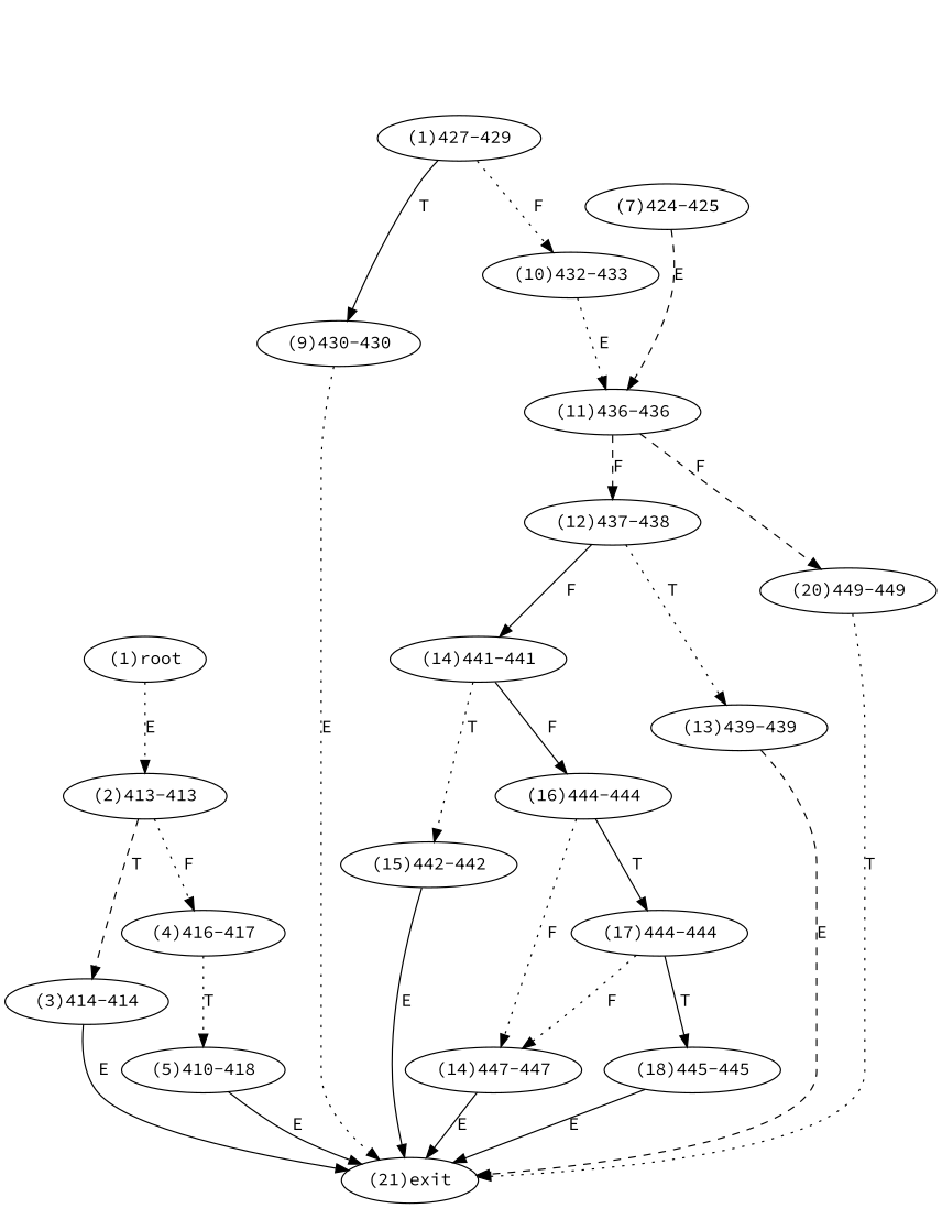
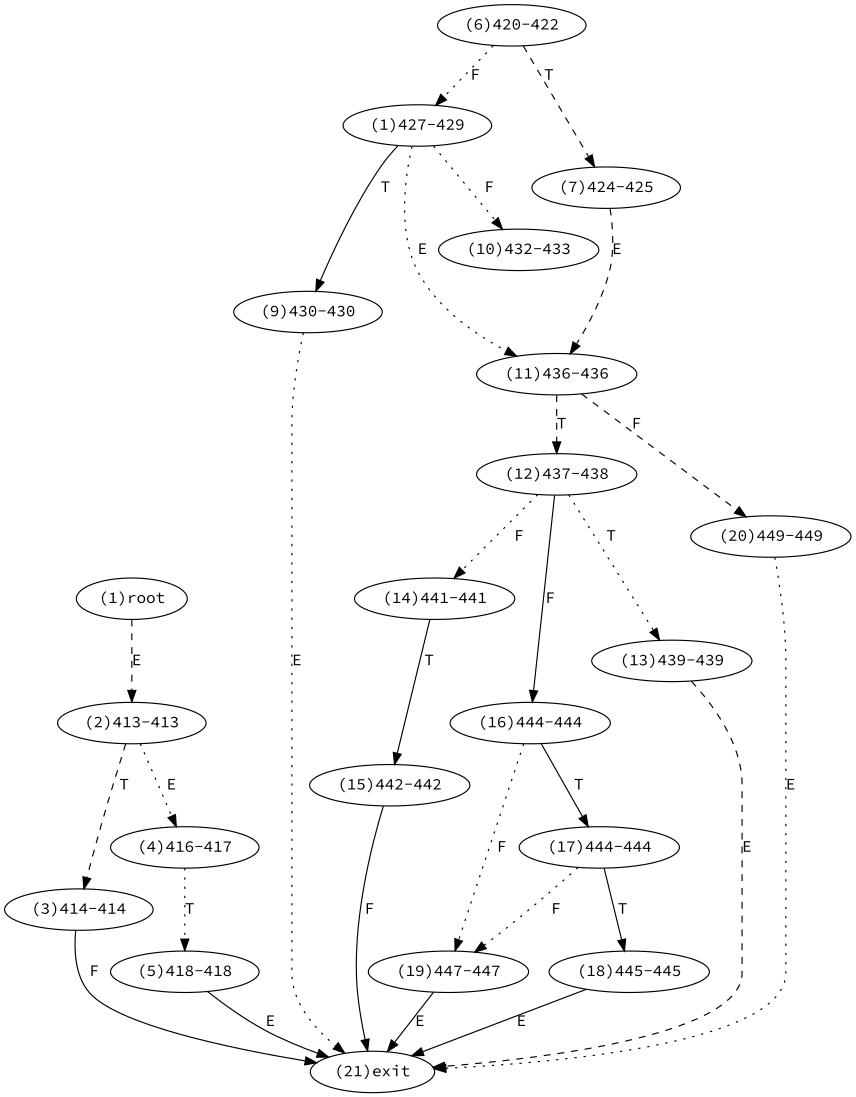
  digraph {
    fontname="Source Code Pro"
    node [fontname="Source Code Pro"]
    edge [fontname="Source Code Pro" style=dotted]
    n1 [label="(1)root"]
    n2 [label="(2)413-413"]
    n3 [label="(3)414-414"]
    n4 [label="(4)416-417"]
    n5 [label="(21)exit"]
-   n6 [label="(5)410-418"]
+   n6 [label="(5)418-418"]
+   n7 [label="(6)420-422"]
    n8 [label="(7)424-425"]
    n9 [label="(1)427-429"]
    n10 [label="(11)436-436"]
    n11 [label="(9)430-430"]
    n12 [label="(10)432-433"]
    n13 [label="(12)437-438"]
    n14 [label="(20)449-449"]
    n15 [label="(13)439-439"]
    n16 [label="(14)441-441"]
    n17 [label="(15)442-442"]
    n18 [label="(16)444-444"]
    n19 [label="(17)444-444"]
-   n20 [label="(14)447-447"]
+   n20 [label="(19)447-447"]
    n21 [label="(18)445-445"]
-   n1 -> n2 [label=E]
+   n1 -> n2 [label=E style=dashed]
    n2 -> n3 [label=T style=dashed]
-   n2 -> n4 [label=F]
-   n3 -> n5 [label=E style=solid]
+   n2 -> n4 [label=E]
+   n3 -> n5 [label=F style=solid]
    n4 -> n6 [label=T]
    n6 -> n5 [label=E style=solid]
+   n7 -> n8 [label=T style=dashed]
+   n7 -> n9 [label=F]
    n8 -> n10 [label=E style=dashed]
    n9 -> n11 [label=T style=solid]
    n9 -> n12 [label=F]
-   n10 -> n13 [label=F style=dashed]
+   n10 -> n13 [label=T style=dashed]
    n10 -> n14 [label=F style=dashed]
    n11 -> n5 [label=E]
-   n12 -> n10 [label=E]
+   n9 -> n10 [label=E]
    n13 -> n15 [label=T]
-   n13 -> n16 [label=F style=solid]
-   n14 -> n5 [label=T]
+   n13 -> n16 [label=F]
+   n14 -> n5 [label=E]
    n15 -> n5 [label=E style=dashed]
-   n16 -> n17 [label=T]
-   n16 -> n18 [label=F style=solid]
-   n17 -> n5 [label=E style=solid]
+   n16 -> n17 [label=T style=solid]
+   n13 -> n18 [label=F style=solid]
+   n17 -> n5 [label=F style=solid]
    n18 -> n19 [label=T style=solid]
    n18 -> n20 [label=F]
    n19 -> n20 [label=F]
    n19 -> n21 [label=T style=solid]
    n20 -> n5 [label=E style=solid]
    n21 -> n5 [label=E style=solid]
  }
